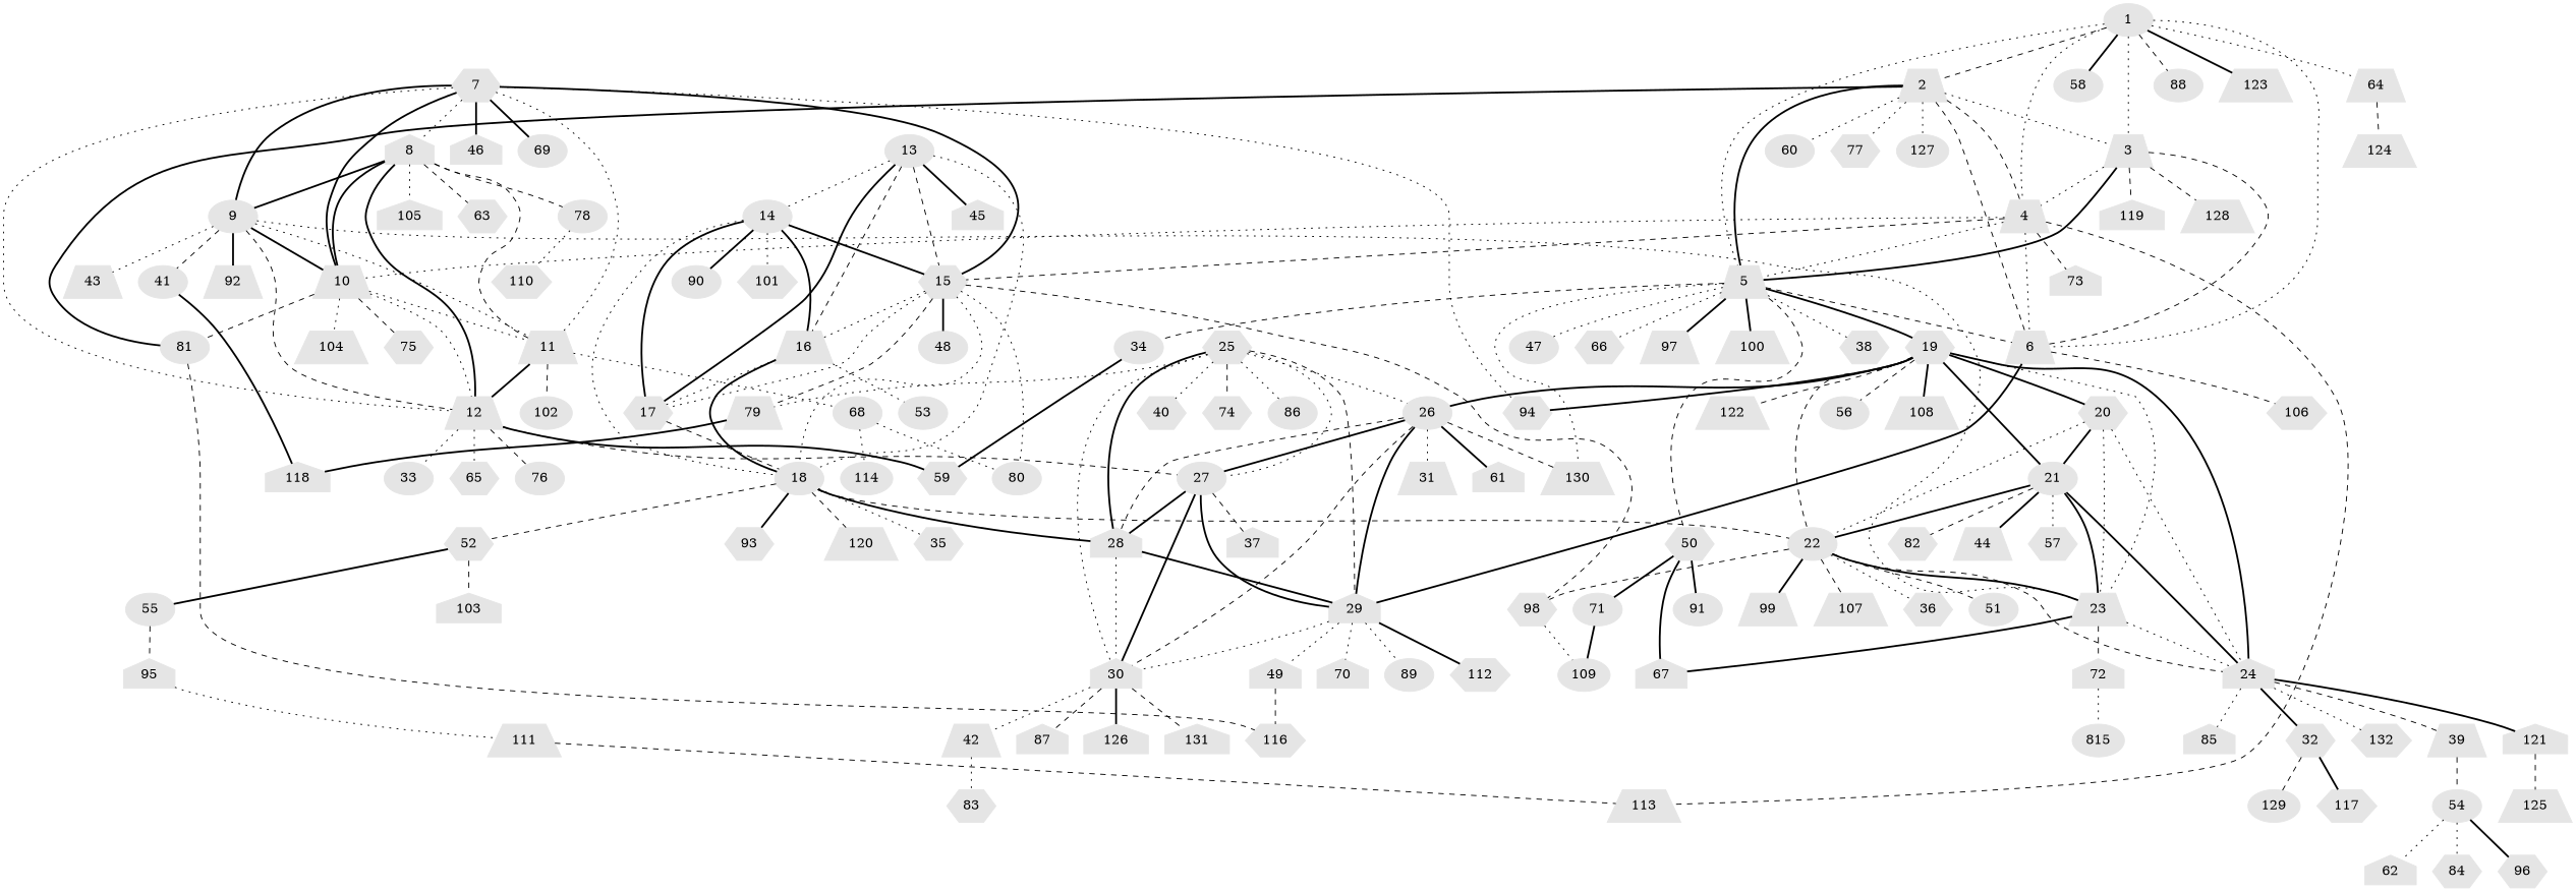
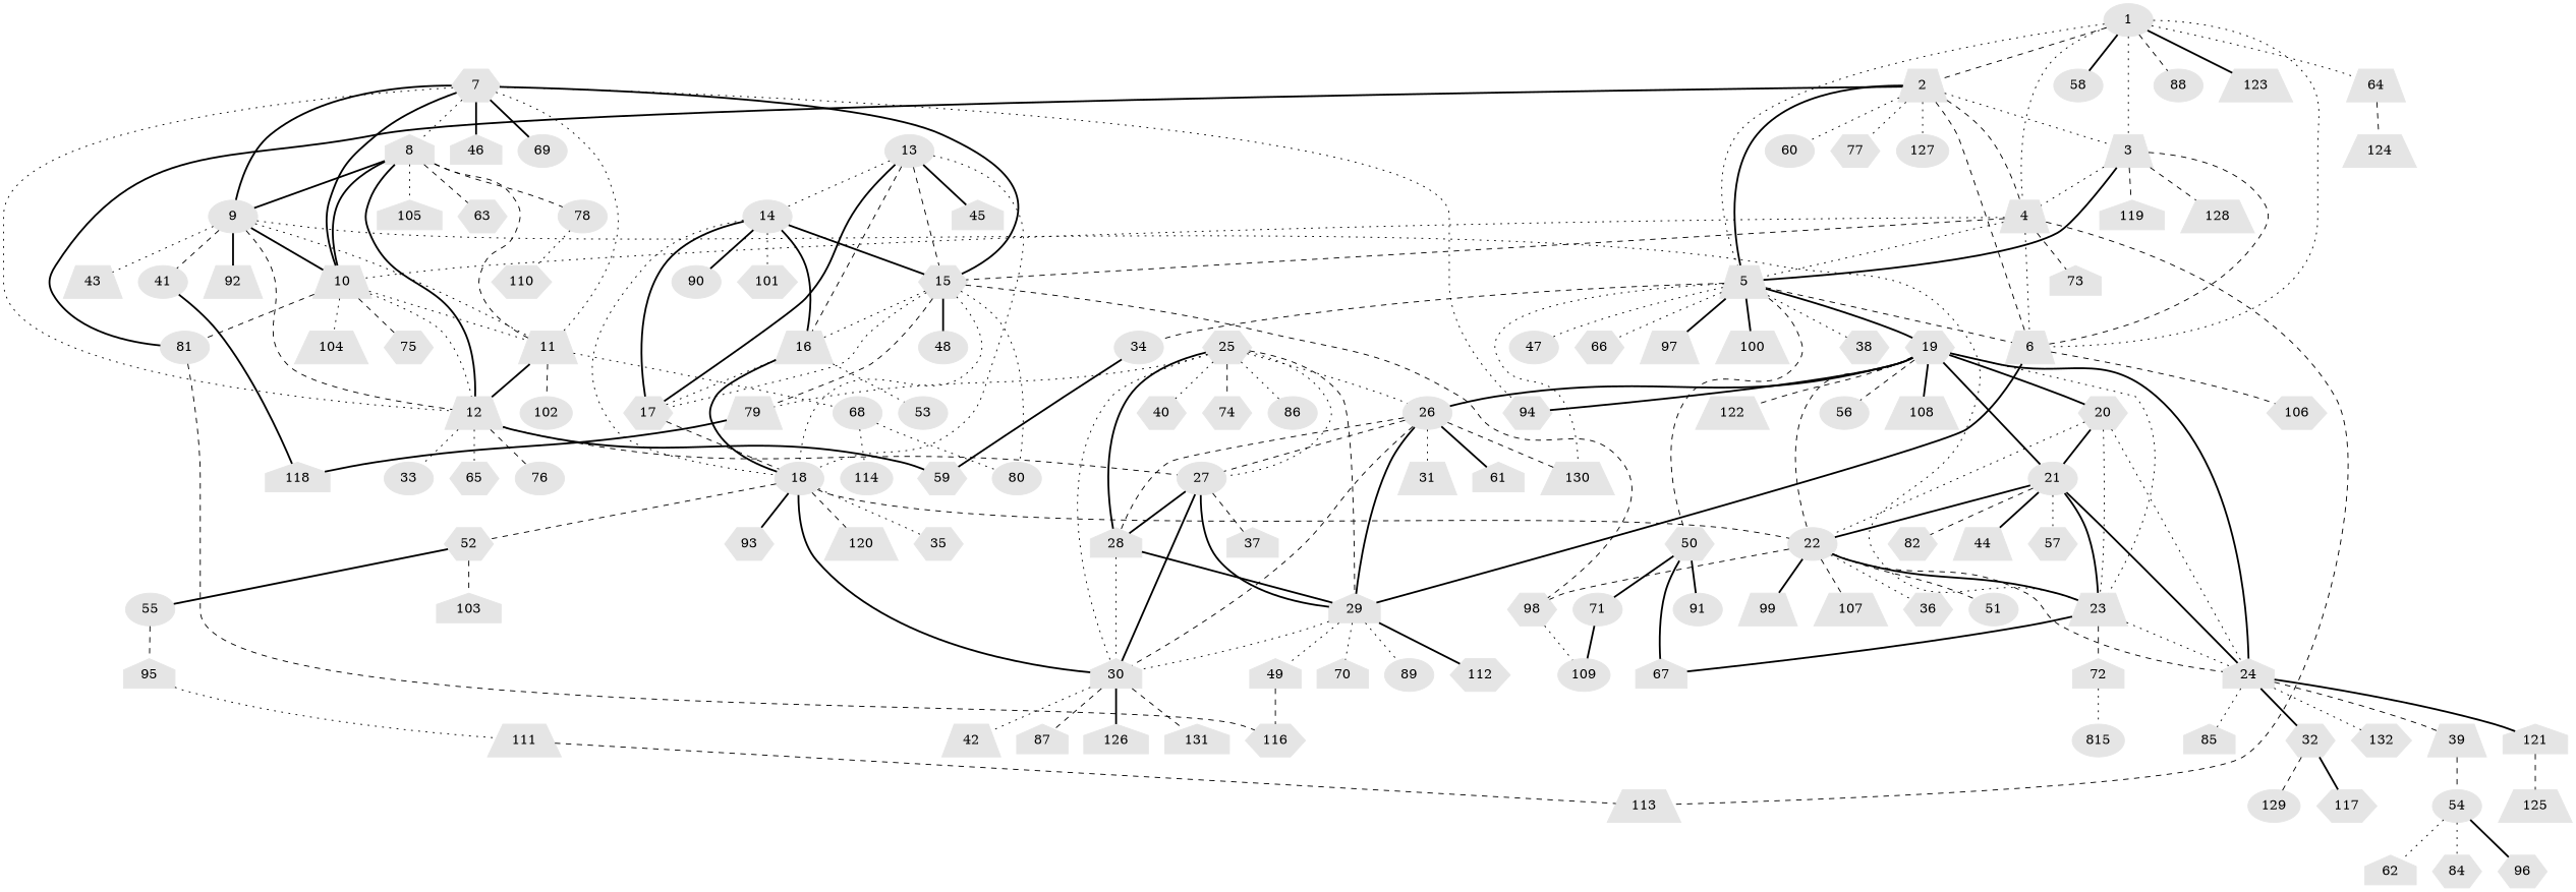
  graph {
    node [color=gray90 shape=ellipse style=filled]
    edge [style=dotted]
    2 [shape=trapezium]
    1
    3 [shape=trapezium]
    4 [shape=trapezium]
    5 [shape=trapezium]
    6 [shape=trapezium]
    58
    64 [shape=trapezium]
    88
    123 [shape=trapezium]
    60
    77 [shape=hexagon]
    81
    127
    119 [shape=house]
    128 [shape=trapezium]
    10 [shape=trapezium]
    15 [shape=hexagon]
    73 [shape=house]
    113 [shape=trapezium]
    19 [shape=hexagon]
    34
    38 [shape=hexagon]
    47
    50 [shape=hexagon]
    66 [shape=hexagon]
    97 [shape=trapezium]
    100 [shape=trapezium]
    130 [shape=trapezium]
    29 [shape=house]
    106 [shape=hexagon]
    124 [shape=trapezium]
    116 [shape=hexagon]
    11 [shape=trapezium]
    12 [shape=trapezium]
    75 [shape=hexagon]
    104 [shape=trapezium]
    16 [shape=trapezium]
    17 [shape=hexagon]
    18
    48
    79 [shape=trapezium]
    80
    98 [shape=hexagon]
    94 [shape=hexagon]
    23 [shape=trapezium]
    22
    20 [shape=hexagon]
    21
    24 [shape=house]
    26
    56
    108 [shape=trapezium]
    122 [shape=trapezium]
    59 [shape=hexagon]
    67 [shape=house]
    71
    91
    30 [shape=house]
    49 [shape=house]
    70 [shape=house]
    89
    112 [shape=hexagon]
    7 [shape=hexagon]
    8 [shape=house]
    9
    46 [shape=house]
    69
    63 [shape=hexagon]
    78
    105 [shape=house]
    41
    43 [shape=trapezium]
    92 [shape=trapezium]
    68
    102
    27
    33
    65 [shape=hexagon]
    76
    110 [shape=hexagon]
    72 [shape=house]
    118 [shape=house]
    114
    28 [shape=house]
    37 [shape=house]
    13
    14
    45 [shape=house]
    90
    101 [shape=hexagon]
    53
    35 [shape=hexagon]
    52 [shape=hexagon]
    93 [shape=hexagon]
    120 [shape=trapezium]
    109
    36 [shape=hexagon]
    51
    99 [shape=trapezium]
    107 [shape=trapezium]
    55
    103 [shape=house]
    44 [shape=trapezium]
    57 [shape=hexagon]
    82 [shape=hexagon]
    32 [shape=hexagon]
    39 [shape=trapezium]
    85 [shape=house]
    121 [shape=house]
    132 [shape=hexagon]
    31 [shape=trapezium]
    61 [shape=house]
    n114 [label=815]
    117 [shape=hexagon]
    129
    54
    125 [shape=trapezium]
    25 [shape=hexagon]
    40 [shape=hexagon]
    74 [shape=hexagon]
    86
    42 [shape=trapezium]
    87 [shape=house]
    126 [shape=house]
    131 [shape=house]
-   83 [shape=hexagon]
    62 [shape=house]
    84 [shape=hexagon]
    96 [shape=hexagon]
    95 [shape=house]
    111 [shape=trapezium]
    2 -- 3
    2 -- 4 [style=dashed]
    2 -- 5 [style=bold]
    2 -- 6 [style=dashed]
    2 -- 60
    2 -- 77
    2 -- 81 [style=bold]
    2 -- 127
    1 -- 2 [style=dashed]
    1 -- 3
    1 -- 4
    1 -- 5
    1 -- 6
    1 -- 58 [style=bold]
    1 -- 64
    1 -- 88 [style=dashed]
    1 -- 123 [style=bold]
    3 -- 4
    3 -- 5 [style=bold]
    3 -- 6 [style=dashed]
    3 -- 119 [style=dashed]
    3 -- 128 [style=dashed]
    4 -- 5
    4 -- 6
    4 -- 10
    4 -- 15 [style=dashed]
    4 -- 73 [style=dashed]
    4 -- 113 [style=dashed]
    5 -- 6 [style=dashed]
    5 -- 19 [style=bold]
    5 -- 34 [style=dashed]
    5 -- 38
    5 -- 47
    5 -- 50 [style=dashed]
    5 -- 66
    5 -- 97 [style=bold]
    5 -- 100 [style=bold]
    5 -- 130
    6 -- 29 [style=bold]
    6 -- 106 [style=dashed]
    64 -- 124 [style=dashed]
    81 -- 116 [style=dashed]
    10 -- 81 [style=dashed]
    10 -- 11
    10 -- 12
    10 -- 75 [style=dashed]
    10 -- 104
    15 -- 16
    15 -- 17
    15 -- 18
    15 -- 48 [style=bold]
    15 -- 79 [style=dashed]
    15 -- 80
    15 -- 98 [style=dashed]
    19 -- 94 [style=bold]
    19 -- 23
    19 -- 22 [style=dashed]
    19 -- 20 [style=bold]
    19 -- 21 [style=bold]
    19 -- 24 [style=bold]
    19 -- 26 [style=bold]
    19 -- 56 [style=dashed]
    19 -- 108 [style=bold]
    19 -- 122 [style=dashed]
    34 -- 59 [style=bold]
    50 -- 67 [style=bold]
    50 -- 71 [style=bold]
    50 -- 91 [style=bold]
    29 -- 30
    29 -- 49
    29 -- 70
    29 -- 89
    29 -- 112 [style=bold]
    11 -- 12 [style=bold]
    11 -- 68
    11 -- 102 [style=dashed]
    12 -- 59 [style=bold]
    12 -- 27 [style=dashed]
    12 -- 33
    12 -- 65
    12 -- 76 [style=dashed]
    16 -- 17
    16 -- 18 [style=bold]
    16 -- 53
    17 -- 18 [style=dashed]
    18 -- 22 [style=dashed]
-   18 -- 28 [style=bold]
+   18 -- 30 [style=bold]
    18 -- 35
    18 -- 52 [style=dashed]
    18 -- 93 [style=bold]
    18 -- 120 [style=dashed]
    79 -- 118 [style=bold]
    98 -- 109
    23 -- 24
    23 -- 67 [style=bold]
    23 -- 72 [style=dashed]
    22 -- 98 [style=dashed]
    22 -- 23 [style=bold]
    22 -- 24 [style=dashed]
    22 -- 36
    22 -- 51 [style=dashed]
    22 -- 99 [style=bold]
    22 -- 107 [style=dashed]
    20 -- 23
    20 -- 22
    20 -- 21 [style=bold]
    20 -- 24
    21 -- 23 [style=bold]
    21 -- 22 [style=bold]
    21 -- 24 [style=bold]
    21 -- 44 [style=bold]
    21 -- 57
    21 -- 82 [style=dashed]
    24 -- 32 [style=bold]
    24 -- 39 [style=dashed]
    24 -- 85
    24 -- 121 [style=bold]
    24 -- 132
    26 -- 130 [style=dashed]
    26 -- 29 [style=bold]
    26 -- 30 [style=dashed]
-   26 -- 27 [style=bold]
+   26 -- 27 [style=dashed]
    26 -- 28 [style=dashed]
    26 -- 31
    26 -- 61 [style=bold]
    71 -- 109 [style=bold]
    30 -- 42
    30 -- 87 [style=dashed]
    30 -- 126 [style=bold]
    30 -- 131 [style=dashed]
    49 -- 116 [style=dashed]
    7 -- 10 [style=bold]
    7 -- 15 [style=bold]
    7 -- 11
    7 -- 12
    7 -- 94
    7 -- 8
    7 -- 9 [style=bold]
    7 -- 46 [style=bold]
    7 -- 69 [style=bold]
    8 -- 10 [style=bold]
    8 -- 11 [style=dashed]
    8 -- 12 [style=bold]
    8 -- 9 [style=bold]
    8 -- 63 [style=dashed]
    8 -- 78 [style=dashed]
    8 -- 105
    9 -- 10 [style=bold]
    9 -- 11
    9 -- 12 [style=dashed]
    9 -- 23
    9 -- 41 [style=dashed]
    9 -- 43
    9 -- 92 [style=bold]
    78 -- 110
    41 -- 118 [style=bold]
    68 -- 80
    68 -- 114
    27 -- 29 [style=bold]
    27 -- 30 [style=bold]
    27 -- 28 [style=bold]
    27 -- 37 [style=dashed]
    72 -- n114
    28 -- 29 [style=bold]
    28 -- 30
    13 -- 15 [style=dashed]
    13 -- 16 [style=dashed]
    13 -- 17 [style=bold]
    13 -- 18
    13 -- 14
    13 -- 45 [style=bold]
    14 -- 15 [style=bold]
    14 -- 16 [style=bold]
    14 -- 17 [style=bold]
    14 -- 18
    14 -- 90 [style=bold]
    14 -- 101
    52 -- 55 [style=bold]
    52 -- 103 [style=dashed]
    55 -- 95 [style=dashed]
    32 -- 117 [style=bold]
    32 -- 129 [style=dashed]
    39 -- 54 [style=dashed]
    121 -- 125 [style=dashed]
    54 -- 62
    54 -- 84
    54 -- 96 [style=bold]
    25 -- 29 [style=dashed]
    25 -- 79
    25 -- 26
    25 -- 30
    25 -- 27
    25 -- 28 [style=bold]
    25 -- 40
    25 -- 74 [style=dashed]
    25 -- 86
-   42 -- 83
    95 -- 111
    111 -- 113 [style=dashed]
  }
